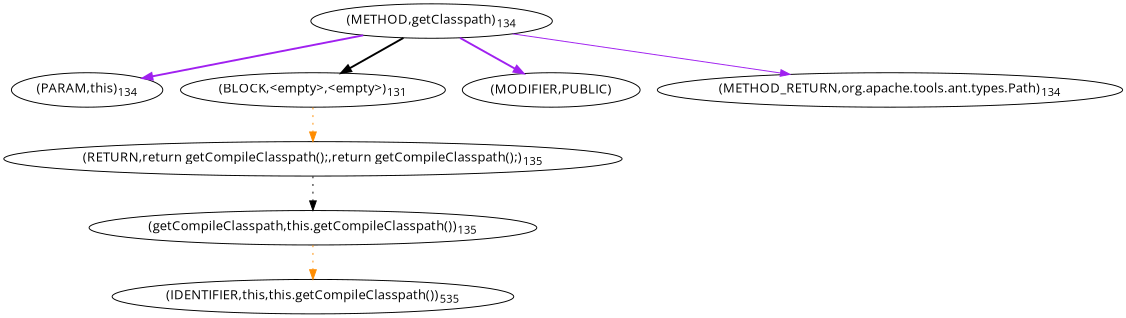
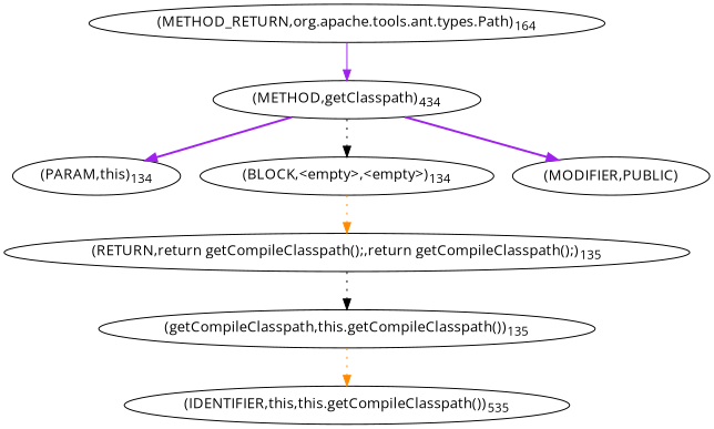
  digraph {
    fontname="Open Sans"
    node [fontname="Open Sans"]
    edge [color=purple fontname="Open Sans" style=bold]
-   n1 [label=<(METHOD,getClasspath)<SUB>134</SUB>>]
+   n1 [label=<(METHOD,getClasspath)<SUB>434</SUB>>]
    n2 [label=<(PARAM,this)<SUB>134</SUB>>]
-   n3 [label=<(BLOCK,&lt;empty&gt;,&lt;empty&gt;)<SUB>131</SUB>>]
+   n3 [label=<(BLOCK,&lt;empty&gt;,&lt;empty&gt;)<SUB>134</SUB>>]
    n4 [label=<(MODIFIER,PUBLIC)>]
-   n5 [label=<(METHOD_RETURN,org.apache.tools.ant.types.Path)<SUB>134</SUB>>]
+   n5 [label=<(METHOD_RETURN,org.apache.tools.ant.types.Path)<SUB>164</SUB>>]
    n6 [label=<(RETURN,return getCompileClasspath();,return getCompileClasspath();)<SUB>135</SUB>>]
    n7 [label=<(getCompileClasspath,this.getCompileClasspath())<SUB>135</SUB>>]
    n8 [label=<(IDENTIFIER,this,this.getCompileClasspath())<SUB>535</SUB>>]
    n1 -> n2
-   n1 -> n3 [color=black]
+   n1 -> n3 [color=black style=dotted]
    n1 -> n4
-   n1 -> n5 [style=solid]
+   n5 -> n1 [style=solid]
    n3 -> n6 [color=darkorange style=dotted]
    n6 -> n7 [color=black style=dotted]
    n7 -> n8 [color=darkorange style=dotted]
  }
